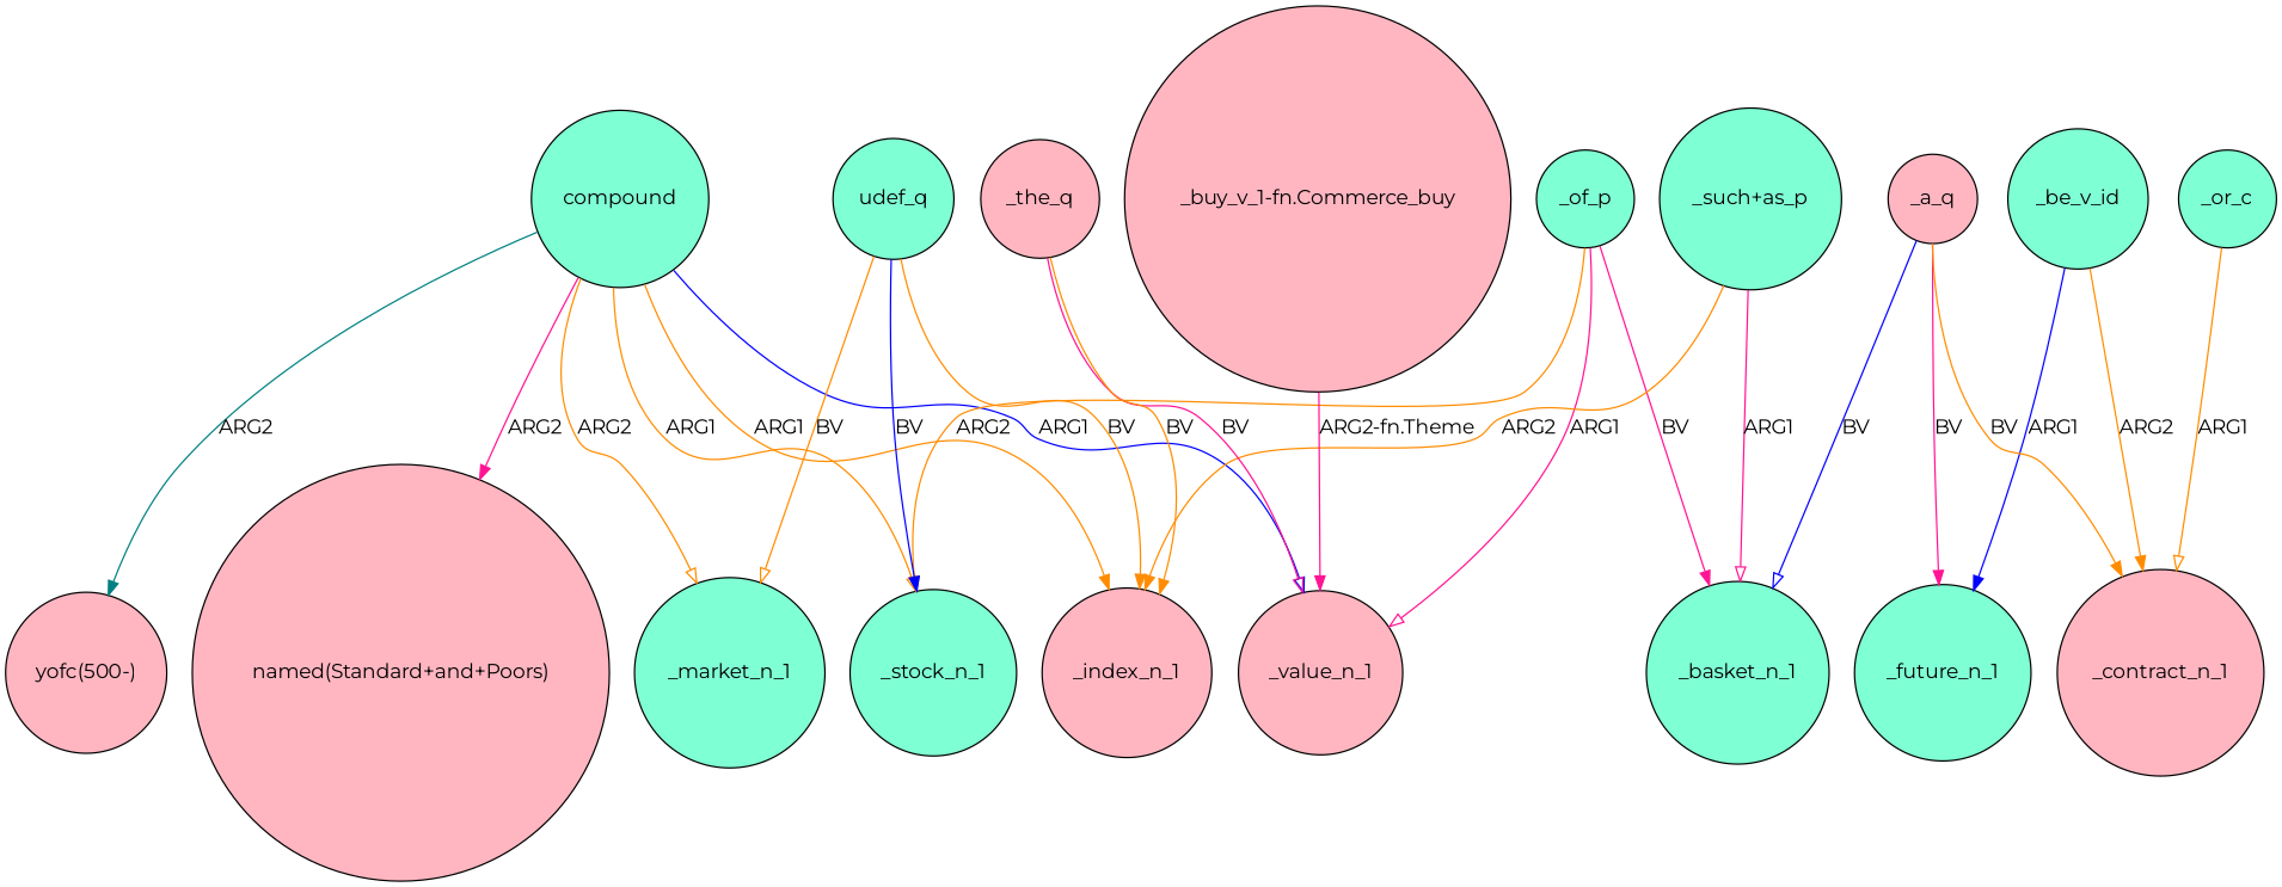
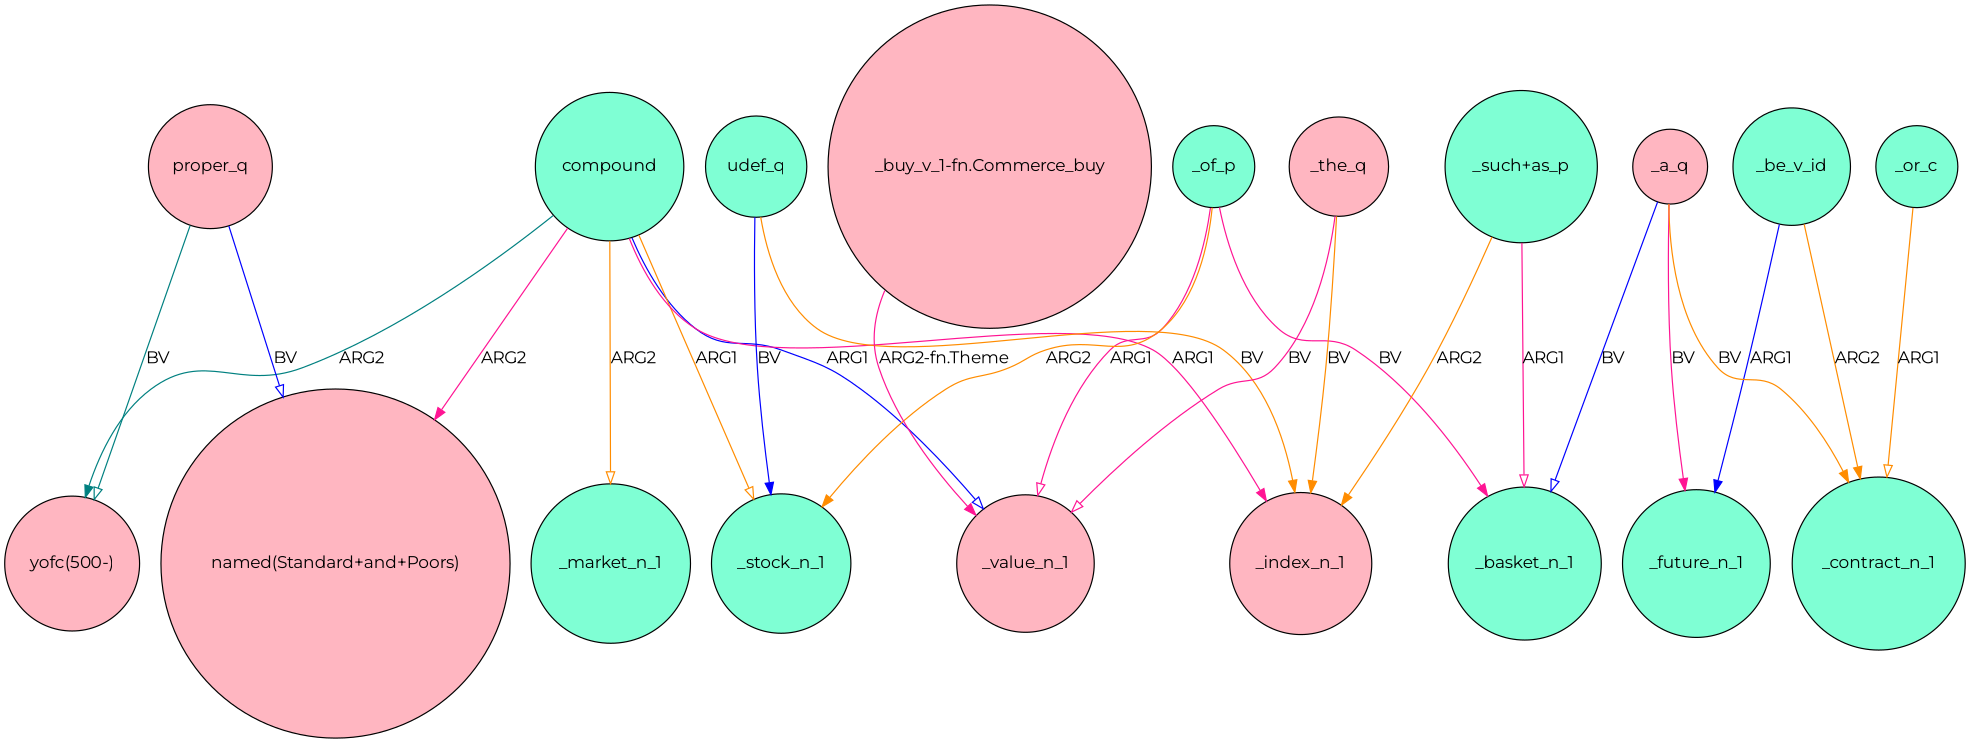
  digraph {
    fontname=Montserrat
    node [fillcolor=aquamarine fontname=Montserrat shape=circle style=filled]
    edge [arrowhead=normal color=darkorange fontname=Montserrat]
    compound
    _market_n_1
    "named(Standard+and+Poors)" [fillcolor=lightpink]
    _value_n_1 [fillcolor=lightpink]
    _stock_n_1
    _index_n_1 [fillcolor=lightpink]
    "yofc(500-)" [fillcolor=lightpink]
    _be_v_id
    _future_n_1
-   _contract_n_1 [fillcolor=lightpink]
+   _contract_n_1
    _of_p
    _basket_n_1
    "_such+as_p"
    udef_q
    _a_q [fillcolor=lightpink]
    _or_c
    "_buy_v_1-fn.Commerce_buy" [fillcolor=lightpink]
    _the_q [fillcolor=lightpink]
+   proper_q [fillcolor=lightpink]
    compound -> _market_n_1 [arrowhead=onormal label=ARG2]
    compound -> "named(Standard+and+Poors)" [color=deeppink label=ARG2]
    compound -> _value_n_1 [arrowhead=onormal color=blue label=ARG1]
    compound -> _stock_n_1 [arrowhead=onormal label=ARG1]
-   compound -> _index_n_1 [label=ARG1]
+   compound -> _index_n_1 [color=deeppink label=ARG1]
    compound -> "yofc(500-)" [color=teal label=ARG2]
    _be_v_id -> _future_n_1 [color=blue label=ARG1]
    _be_v_id -> _contract_n_1 [label=ARG2]
    _of_p -> _value_n_1 [arrowhead=onormal color=deeppink label=ARG1]
    _of_p -> _stock_n_1 [label=ARG2]
    _of_p -> _basket_n_1 [color=deeppink label=BV]
    "_such+as_p" -> _index_n_1 [label=ARG2]
    "_such+as_p" -> _basket_n_1 [arrowhead=onormal color=deeppink label=ARG1]
-   udef_q -> _market_n_1 [arrowhead=onormal label=BV]
    udef_q -> _stock_n_1 [color=blue label=BV]
    udef_q -> _index_n_1 [label=BV]
    _a_q -> _future_n_1 [color=deeppink label=BV]
    _a_q -> _contract_n_1 [label=BV]
    _a_q -> _basket_n_1 [arrowhead=onormal color=blue label=BV]
    _or_c -> _contract_n_1 [arrowhead=onormal label=ARG1]
    "_buy_v_1-fn.Commerce_buy" -> _value_n_1 [color=deeppink label="ARG2-fn.Theme"]
    _the_q -> _value_n_1 [arrowhead=onormal color=deeppink label=BV]
    _the_q -> _index_n_1 [label=BV]
+   proper_q -> "named(Standard+and+Poors)" [arrowhead=onormal color=blue label=BV]
+   proper_q -> "yofc(500-)" [arrowhead=onormal color=teal label=BV]
  }
